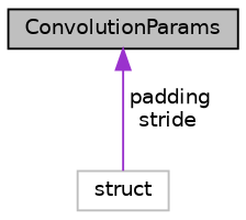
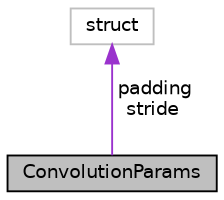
  digraph {
    node [fontname=Helvetica fontsize=10 shape=record style=filled]
    n1 [color=black fillcolor=grey75 fontcolor=black height=0.2 label=ConvolutionParams width=0.4]
    n2 [color=grey75 fillcolor=white height=0.2 label=struct width=0.4]
-   n1 -> n2 [color=darkorchid3 dir=back fontname=Helvetica fontsize=10 label=" padding\nstride" labelfontname=Helvetica labelfontsize=10 style=solid]
+   n2 -> n1 [color=darkorchid3 dir=back fontname=Helvetica fontsize=10 label=" padding\nstride" labelfontname=Helvetica labelfontsize=10 style=solid]
  }
